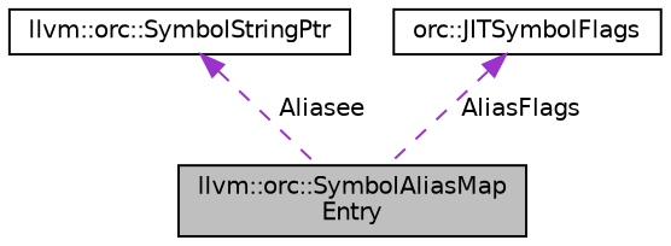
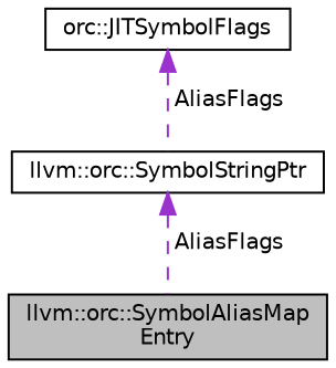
  digraph {
    node [color=black fontname=Helvetica fontsize=10 shape=box]
    edge [color=darkorchid3 dir=back fontname=Helvetica fontsize=10 labelfontname=Helvetica labelfontsize=10 style=dashed]
    n1 [fillcolor=grey75 fontcolor=black height=0.2 label="llvm::orc::SymbolAliasMap\lEntry" style=filled width=0.4]
    n2 [height=0.2 label="llvm::orc::SymbolStringPtr" width=0.4]
    n3 [height=0.2 label="orc::JITSymbolFlags" width=0.4]
-   n2 -> n1 [label=" Aliasee"]
-   n3 -> n1 [label=" AliasFlags"]
+   n2 -> n1 [label=" AliasFlags"]
+   n3 -> n2 [label=" AliasFlags"]
  }
